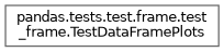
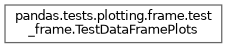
  digraph {
    rankdir=LR
-   n1 [color=grey40 fillcolor=white fontname=Helvetica fontsize=10 height=0.2 label="pandas.tests.test.frame.test\l_frame.TestDataFramePlots" shape=box style=filled width=0.4]
+   n1 [color=grey40 fillcolor=white fontname=Helvetica fontsize=10 height=0.2 label="pandas.tests.plotting.frame.test\l_frame.TestDataFramePlots" shape=box style=filled width=0.4]
  }
